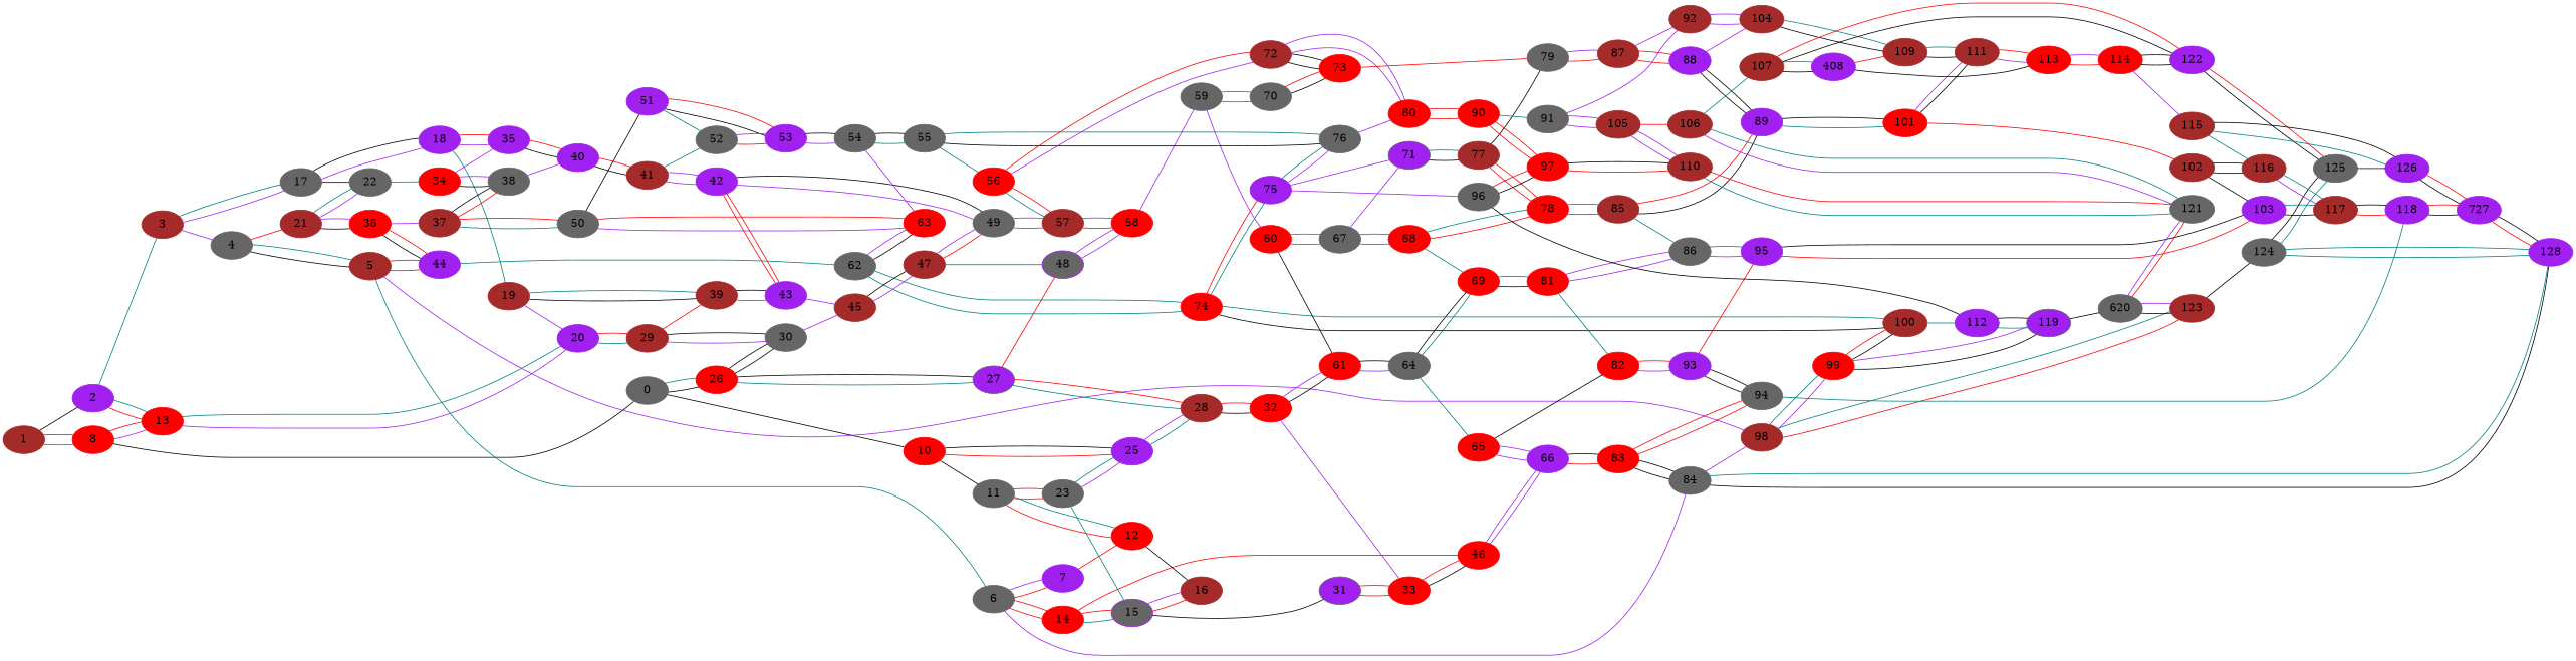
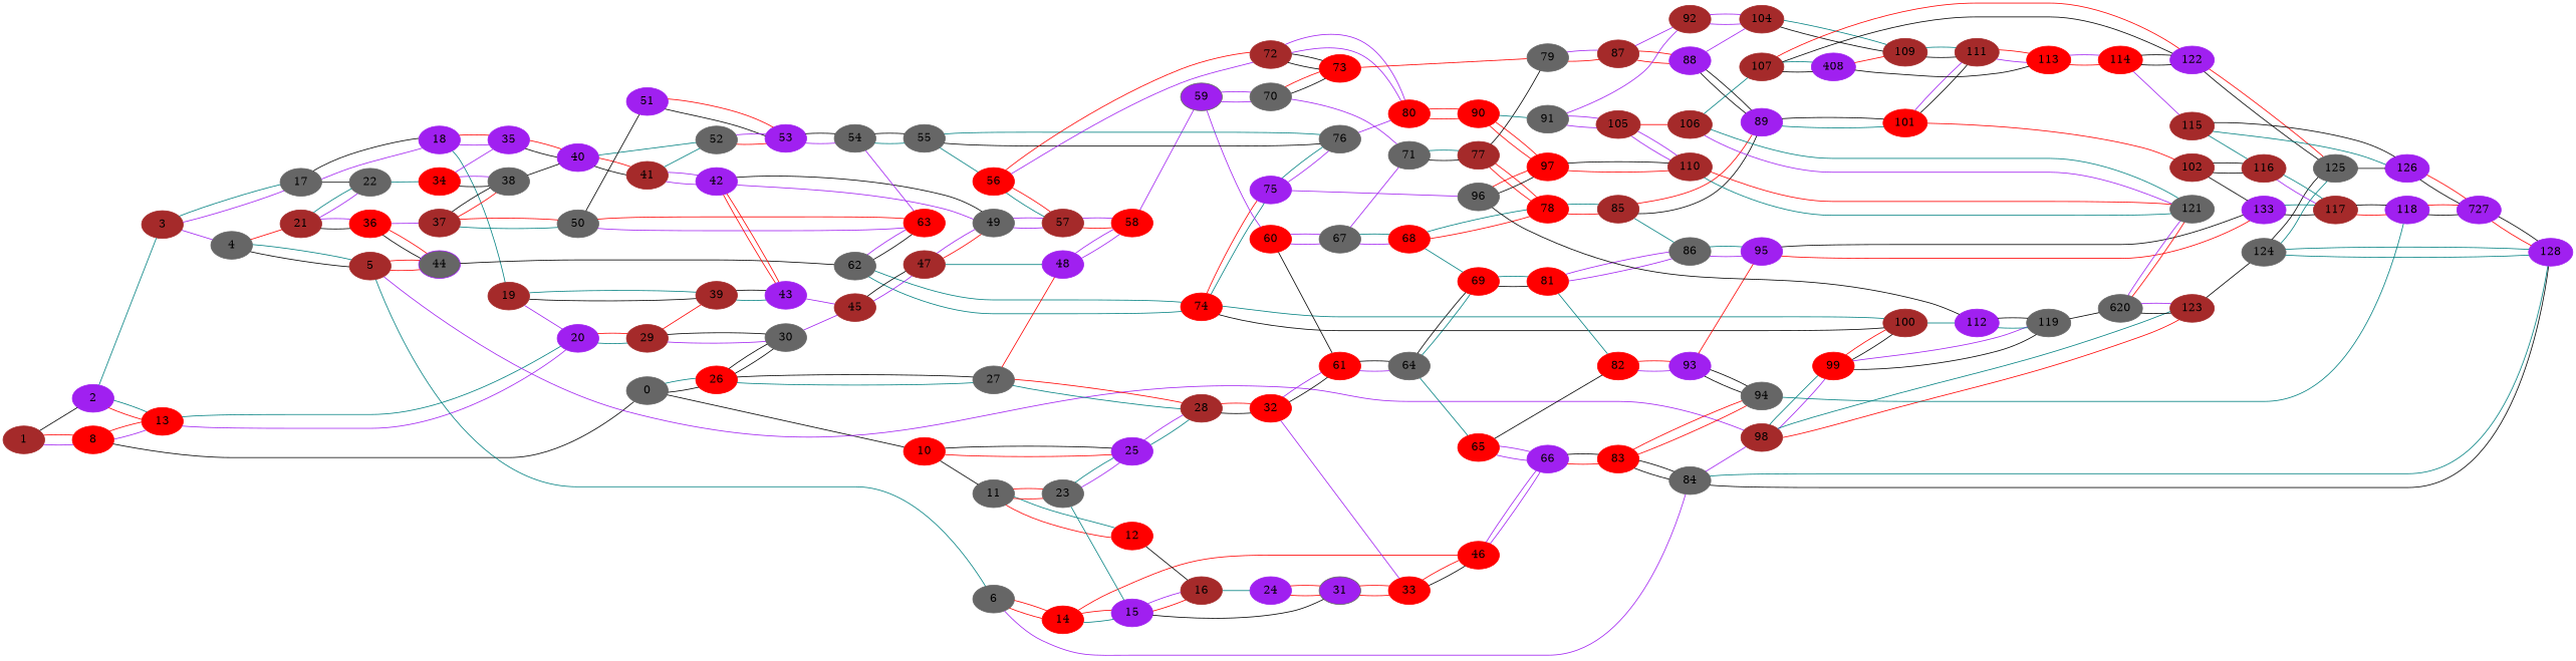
  graph {
    rankdir=LR
    node [color=gray40 style=filled]
    edge [color=black]
    1 [color=brown]
    2 [color=purple]
    8 [color=red]
    3 [color=brown]
    13 [color=red]
    n6 [label=0]
    4
    17
    20 [color=purple]
    5 [color=brown]
    21 [color=brown]
    18 [color=purple]
    22
    6
-   44 [color=purple]
+   44 [color=purple fillcolor=gray40]
    98 [color=brown]
    36 [color=red]
-   7 [color=purple]
    14 [color=red]
    84
    62
    99 [color=red]
    123 [color=brown]
    12 [color=red]
-   15 [color=purple fillcolor=gray40]
+   15 [color=purple]
    46 [color=red]
    128 [color=purple]
    16 [color=brown]
    10 [color=red]
    26 [color=red]
    11
    25 [color=purple]
-   27 [fillcolor=purple]
+   27
    30
    23
    28 [color=brown]
+   24 [color=purple]
    29 [color=brown]
    31 [fillcolor=purple]
    66 [color=purple]
    33 [color=red]
    19 [color=brown]
    35 [color=purple]
    34 [color=red]
    39 [color=brown]
    40 [color=purple]
    43 [color=purple]
    37 [color=brown]
    38
    32 [color=red]
-   48 [color=purple fillcolor=gray40]
+   48 [color=purple]
    45 [color=brown]
    58 [color=red]
    61 [color=red]
    47 [color=brown]
    64
    41 [color=brown]
    50
    51 [color=purple]
    63 [color=red]
    42 [color=purple]
    52
    49
    53 [color=purple]
    57 [color=brown]
    74 [color=red]
    83 [color=red]
-   59
+   59 [fillcolor=purple]
    54
    55
    56 [color=red]
    76
    72 [color=brown]
    80 [color=red]
    73 [color=red]
    60 [color=red]
    70
    67
-   71 [fillcolor=purple]
+   71
    68 [color=red]
    65 [color=red]
    69 [color=red]
    75 [color=purple]
    100 [color=brown]
    82 [color=red]
    81 [color=red]
    93 [color=purple]
    94
    78 [color=red]
    77 [color=brown]
    85 [color=brown]
    86
    79
    90 [color=red]
    87 [color=brown]
    96
    112 [color=purple]
    97 [color=red]
    89 [color=purple]
    88 [color=purple]
    92 [color=brown]
    91
    95 [color=purple]
    118 [color=purple]
    101 [color=red]
-   103 [color=purple]
+   103 [color=purple label=133]
    104 [color=brown]
    109 [color=brown]
    102 [color=brown]
    111 [color=brown]
    105 [color=brown]
    110 [color=brown]
    106 [color=brown]
    n114 [color=purple label=727]
    117 [color=brown]
-   119 [fillcolor=purple]
+   119
    121
    124
    n119 [label=620]
    116 [color=brown]
    113 [color=red]
    107 [color=brown]
    n123 [color=purple label=408]
    122 [color=purple]
    125
    114 [color=red]
    115 [color=brown]
    126 [color=purple]
    1 -- 2
    1 -- 8 [color=purple]
    1 -- 8 [color=red]
    2 -- 3 [color=teal]
    2 -- 13 [color=red]
    2 -- 13 [color=teal]
    8 -- 13 [color=purple]
    8 -- 13 [color=red]
    8 -- n6
    3 -- 4 [color=purple]
    3 -- 17 [color=purple]
    3 -- 17 [color=teal]
    13 -- 20 [color=purple]
    13 -- 20 [color=teal]
    n6 -- 10
    n6 -- 26
    n6 -- 26 [color=teal]
    4 -- 5
    4 -- 5 [color=teal]
    4 -- 21 [color=red]
    17 -- 18 [color=purple]
    17 -- 18
    17 -- 22
    20 -- 29 [color=teal]
    20 -- 29 [color=red]
    5 -- 6 [color=teal]
    5 -- 44 [color=red]
    5 -- 44 [color=red]
    5 -- 98 [color=purple]
    21 -- 22 [color=purple]
    21 -- 22 [color=teal]
    21 -- 36
    21 -- 36 [color=purple]
    18 -- 19 [color=teal]
    18 -- 35 [color=purple]
    18 -- 35 [color=red]
    22 -- 34 [color=teal]
-   6 -- 7 [color=red]
-   6 -- 7 [color=purple]
    6 -- 14 [color=red]
    6 -- 14 [color=red]
    6 -- 84 [color=purple]
-   44 -- 62 [color=teal]
+   44 -- 62
    98 -- 99 [color=purple]
    98 -- 99 [color=teal]
    98 -- 123 [color=red]
    98 -- 123 [color=teal]
    36 -- 44
    36 -- 44 [color=red]
    36 -- 37 [color=purple]
-   7 -- 12 [color=red]
    14 -- 15 [color=teal]
    14 -- 15 [color=red]
    14 -- 46 [color=red]
    84 -- 98 [color=purple]
    84 -- 128
    84 -- 128 [color=teal]
    62 -- 63
    62 -- 63 [color=purple]
    62 -- 74 [color=teal]
    62 -- 74 [color=teal]
    99 -- 100
    99 -- 100 [color=red]
    99 -- 119
    99 -- 119 [color=purple]
    123 -- 124
    12 -- 16
    15 -- 16 [color=red]
    15 -- 16 [color=purple]
    15 -- 31
    46 -- 66 [color=purple]
    46 -- 66 [color=purple]
+   16 -- 24 [color=teal]
    10 -- 11
    10 -- 25 [color=red]
    10 -- 25
    26 -- 27 [color=teal]
    26 -- 27
    26 -- 30
    26 -- 30
    11 -- 12 [color=red]
    11 -- 12 [color=teal]
    11 -- 23 [color=red]
    11 -- 23 [color=red]
    25 -- 28 [color=teal]
    25 -- 28 [color=purple]
    27 -- 28 [color=teal]
    27 -- 28 [color=red]
    27 -- 48 [color=red]
    30 -- 45 [color=purple]
    23 -- 15 [color=teal]
    23 -- 25 [color=purple]
    23 -- 25 [color=teal]
    28 -- 32
    28 -- 32 [color=red]
+   24 -- 31 [color=red]
+   24 -- 31 [color=red]
    29 -- 30 [color=purple]
    29 -- 30
    29 -- 39 [color=red]
    31 -- 33 [color=red]
    31 -- 33 [color=red]
    66 -- 83 [color=red]
    66 -- 83
    33 -- 46
    33 -- 46 [color=red]
    19 -- 20 [color=purple]
    19 -- 39
    19 -- 39 [color=teal]
    35 -- 40
    35 -- 40 [color=red]
    34 -- 35 [color=purple]
    34 -- 38
    34 -- 38 [color=purple]
    39 -- 43 [color=teal]
    39 -- 43
    40 -- 41
    40 -- 41 [color=red]
    43 -- 45 [color=purple]
    37 -- 38 [color=red]
    37 -- 38
    37 -- 50 [color=teal]
    37 -- 50 [color=red]
-   38 -- 40 [color=purple]
+   38 -- 40
    32 -- 33 [color=purple]
    32 -- 61
    32 -- 61 [color=purple]
    48 -- 58 [color=purple]
    48 -- 58 [color=purple]
    45 -- 47 [color=purple]
    45 -- 47
    58 -- 59 [color=purple]
    61 -- 64 [color=purple]
    61 -- 64
    47 -- 48 [color=teal]
    47 -- 49 [color=red]
    47 -- 49 [color=purple]
    64 -- 65 [color=teal]
    64 -- 69 [color=teal]
    64 -- 69
    41 -- 42 [color=purple]
    41 -- 42 [color=purple]
    41 -- 52 [color=teal]
    50 -- 51
    50 -- 63 [color=purple]
    50 -- 63 [color=red]
-   51 -- 52 [color=teal]
+   40 -- 52 [color=teal]
    51 -- 53
    51 -- 53 [color=red]
    42 -- 43 [color=red]
    42 -- 43 [color=red]
    42 -- 49 [color=purple]
    42 -- 49
    52 -- 53 [color=red]
    52 -- 53 [color=purple]
    49 -- 57 [color=purple]
    49 -- 57 [color=purple]
    53 -- 54 [color=purple]
    53 -- 54
    57 -- 58 [color=red]
    57 -- 58 [color=purple]
    74 -- 75 [color=teal]
    74 -- 75 [color=red]
    74 -- 100
    74 -- 100 [color=teal]
    83 -- 84
    83 -- 84
    83 -- 94 [color=red]
    83 -- 94 [color=red]
    59 -- 60 [color=purple]
    59 -- 70 [color=purple]
    59 -- 70 [color=purple]
    54 -- 63 [color=purple]
    54 -- 55 [color=teal]
    54 -- 55
    55 -- 56 [color=teal]
    55 -- 76
    55 -- 76 [color=teal]
    56 -- 57 [color=teal]
    56 -- 57 [color=red]
    56 -- 72 [color=purple]
    56 -- 72 [color=red]
    76 -- 80 [color=purple]
    72 -- 80 [color=purple]
    72 -- 80 [color=purple]
    72 -- 73
    72 -- 73
    80 -- 90 [color=red]
    80 -- 90 [color=red]
    73 -- 79 [color=red]
    60 -- 61
    60 -- 67 [color=purple]
    60 -- 67 [color=purple]
    70 -- 73
    70 -- 73 [color=red]
-   75 -- 71 [color=purple]
+   70 -- 71 [color=purple]
    67 -- 71 [color=purple]
    67 -- 68 [color=purple]
    67 -- 68 [color=teal]
    71 -- 77
    71 -- 77 [color=teal]
    68 -- 69 [color=teal]
    68 -- 78 [color=red]
    68 -- 78 [color=teal]
    65 -- 66 [color=purple]
    65 -- 66 [color=purple]
    65 -- 82
    69 -- 81
    69 -- 81 [color=teal]
    75 -- 76 [color=purple]
    75 -- 76 [color=teal]
    75 -- 96 [color=purple]
    100 -- 112 [color=teal]
    82 -- 93 [color=purple]
    82 -- 93 [color=red]
    81 -- 82 [color=teal]
    81 -- 86 [color=purple]
    81 -- 86 [color=purple]
    93 -- 94
    93 -- 94
    93 -- 95 [color=red]
    94 -- 118 [color=teal]
    78 -- 85 [color=red]
    78 -- 85 [color=teal]
    77 -- 78 [color=red]
    77 -- 78 [color=red]
    77 -- 79
    85 -- 86 [color=teal]
    85 -- 89
    85 -- 89 [color=red]
    86 -- 95 [color=purple]
    86 -- 95 [color=teal]
    79 -- 87 [color=red]
    79 -- 87 [color=purple]
    90 -- 97 [color=red]
    90 -- 97 [color=red]
    90 -- 91 [color=teal]
    87 -- 88 [color=red]
    87 -- 88 [color=red]
    87 -- 92 [color=purple]
    96 -- 112
    96 -- 97
    96 -- 97 [color=red]
    112 -- 119 [color=teal]
    112 -- 119
    97 -- 110 [color=red]
    97 -- 110
    89 -- 101 [color=teal]
    89 -- 101
    88 -- 89
    88 -- 89
    88 -- 104 [color=purple]
    92 -- 104 [color=purple]
    92 -- 104 [color=purple]
    91 -- 92 [color=purple]
    91 -- 105 [color=purple]
    91 -- 105 [color=purple]
    95 -- 103 [color=red]
    95 -- 103
    118 -- n114
    118 -- n114 [color=red]
    101 -- 102 [color=red]
    101 -- 111
    101 -- 111 [color=purple]
    103 -- 117
    103 -- 117 [color=teal]
    104 -- 109
    104 -- 109 [color=teal]
    109 -- 111
    109 -- 111 [color=teal]
    102 -- 103
    102 -- 116
    102 -- 116
    111 -- 113 [color=purple]
    111 -- 113 [color=red]
    105 -- 110 [color=purple]
    105 -- 110 [color=purple]
    105 -- 106 [color=red]
    110 -- 121 [color=teal]
    110 -- 121 [color=red]
    106 -- 121 [color=purple]
    106 -- 121 [color=teal]
    106 -- 107 [color=teal]
    n114 -- 128 [color=red]
    n114 -- 128
    117 -- 118 [color=red]
    117 -- 118
    119 -- n119
    124 -- 128 [color=teal]
    124 -- 128 [color=teal]
    124 -- 125 [color=teal]
    124 -- 125
    n119 -- 123
    n119 -- 123 [color=purple]
    n119 -- 121 [color=red]
    n119 -- 121 [color=purple]
    116 -- 117 [color=purple]
    116 -- 117 [color=teal]
    113 -- 114 [color=red]
    113 -- 114 [color=purple]
    107 -- n123
    107 -- n123 [color=teal]
    107 -- 122
    107 -- 122 [color=red]
    n123 -- 109 [color=red]
    n123 -- 113
    122 -- 125
    122 -- 125 [color=red]
    125 -- 126
    114 -- 122
    114 -- 122
    114 -- 115 [color=purple]
    115 -- 116 [color=teal]
    115 -- 126 [color=teal]
    115 -- 126
    126 -- n114
    126 -- n114 [color=red]
  }
